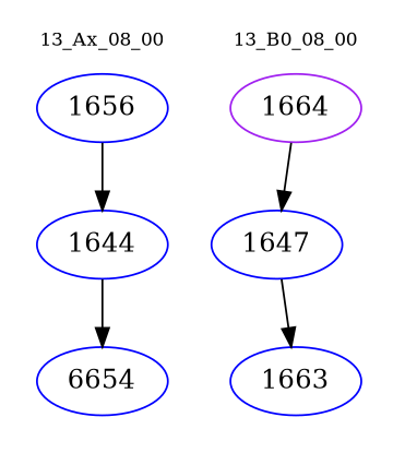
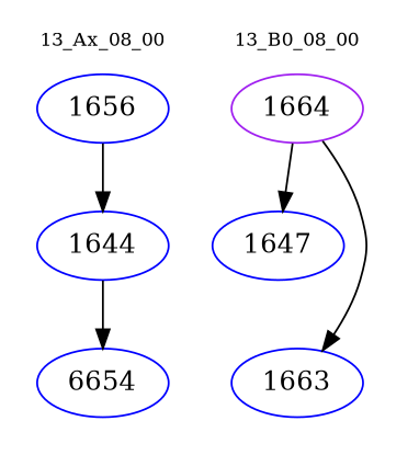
  digraph {
    node [color=blue]
    edge [color=black]
    n1 [label=1656]
    n2 [label=1644]
    n3 [label=6654]
    n4 [color=purple label=1664]
    n5 [label=1647]
    n6 [label=1663]
    subgraph cluster_1 {
      color=white
      fontsize=10
      label="13_Ax_08_00"
      n1
      n2
      n3
    }
    subgraph cluster_2 {
      color=white
      fontsize=10
      label="13_B0_08_00"
      n4
      n5
      n6
    }
    n1 -> n2
    n2 -> n3
    n4 -> n5
-   n5 -> n6
+   n4 -> n6
  }
